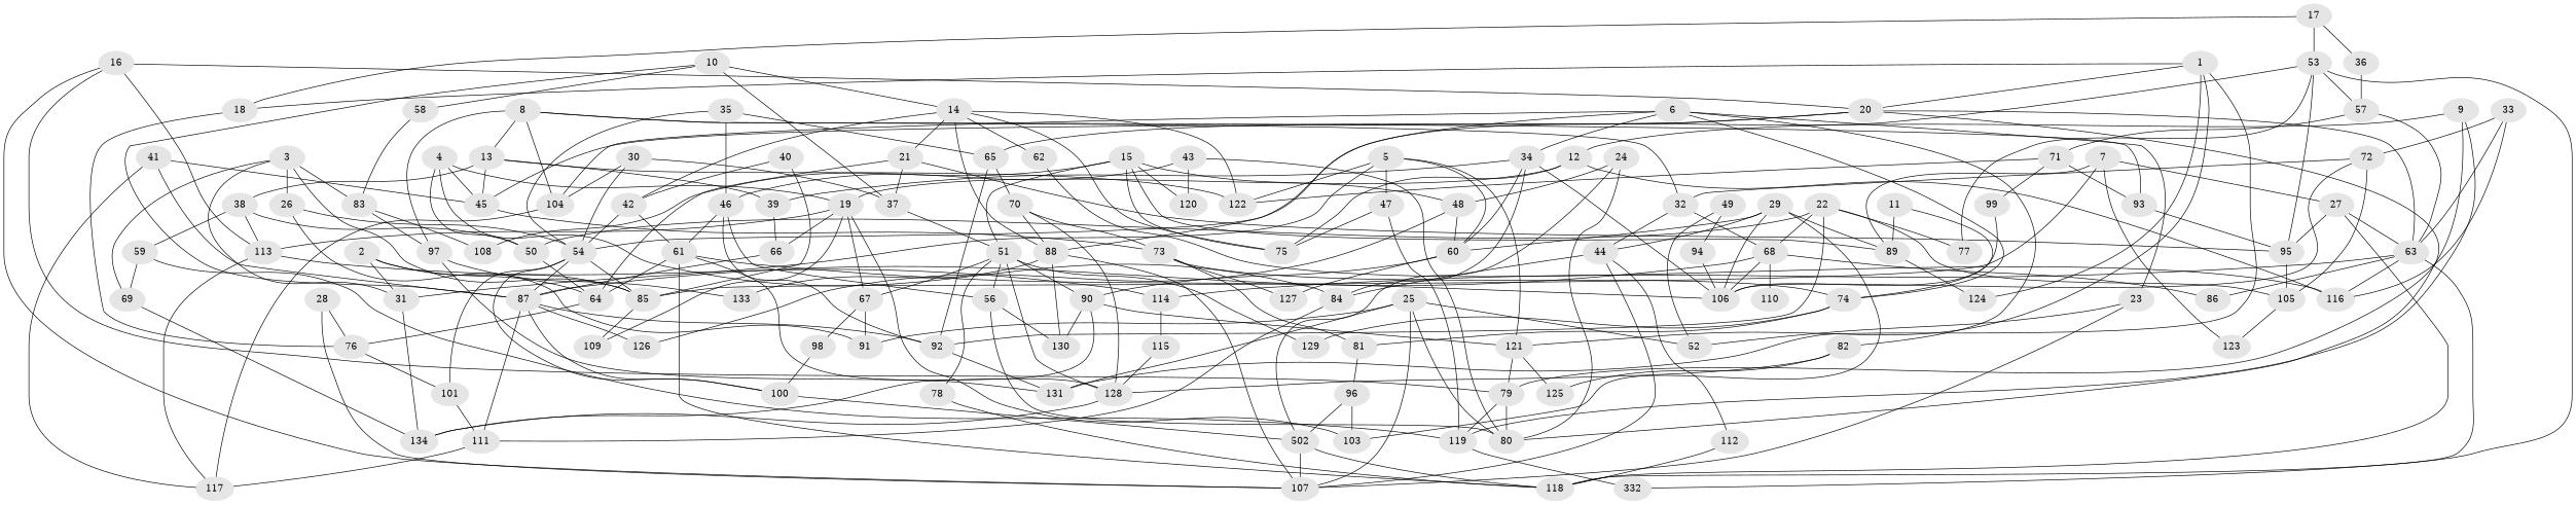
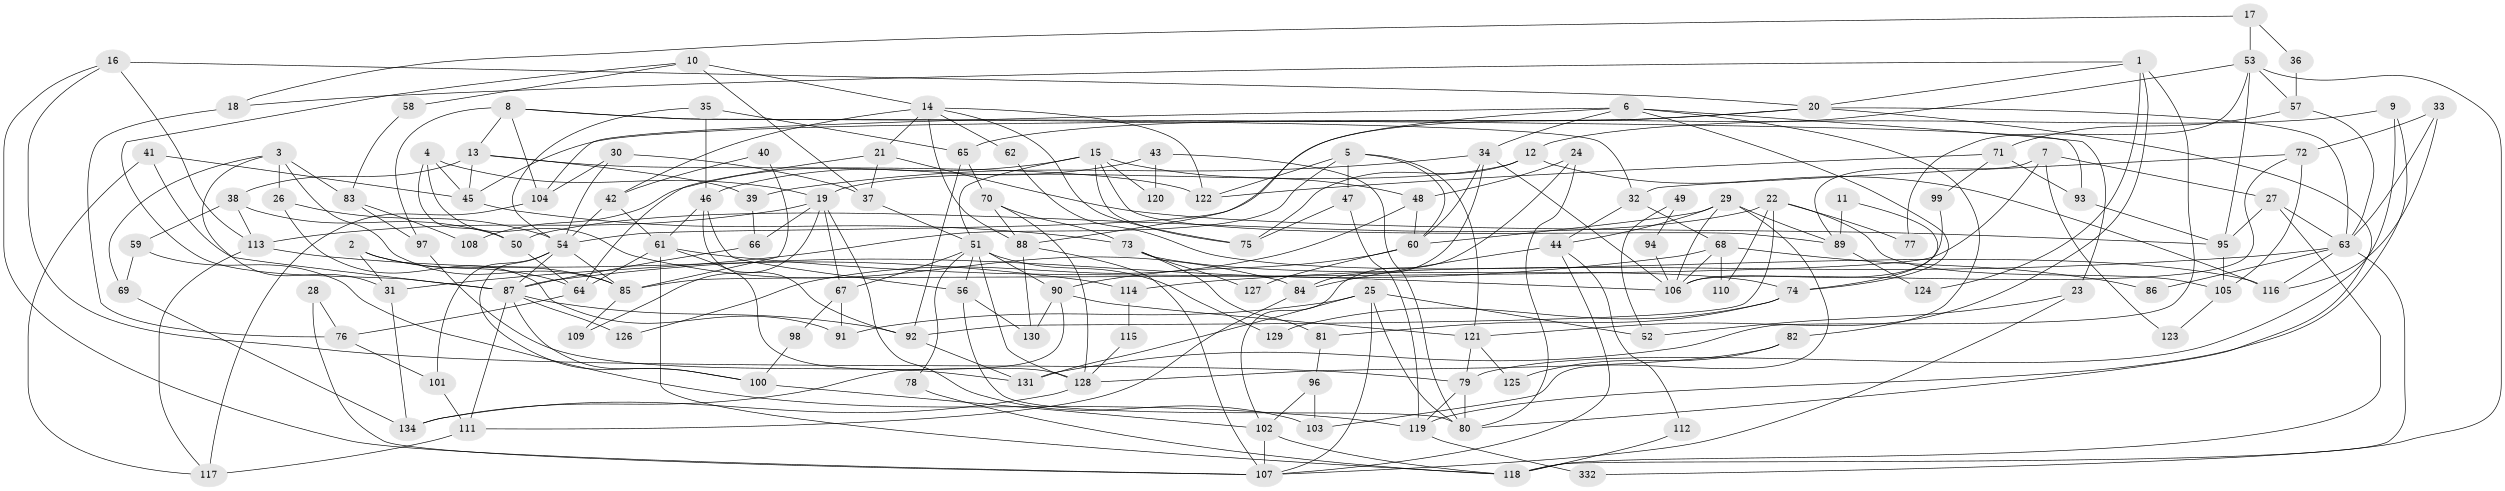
  graph {
    node [color=gray90 style=filled]
    1
    18
    20
    121
    124
    131
    76
    45
    63
    65
    80
    79
    125
    2
    31
    64
    85
    134
    109
    3
    26
    69
    83
    91
    54
    97
    108
    4
    19
    50
    84
    113
    66
    67
    103
    73
    111
    5
    47
    60
    122
    119
    75
    90
    127
    6
    23
    34
    74
    82
    88
    104
    107
    52
    39
    106
    129
    81
    128
    130
-   133
    117
    7
    27
    89
    123
    95
    118
    8
    13
    32
    93
    38
    44
    68
    9
    12
    116
    n79 [label=332]
    10
    14
    37
    58
    87
    21
    42
    62
    51
    92
    126
    100
    11
    59
    61
    15
    48
    120
    56
    78
    16
    114
    17
    36
    53
    57
    77
    101
    98
    86
    70
    105
    22
    110
    24
-   102 [label=502]
+   102
    25
    94
    28
    29
    112
    30
    33
    72
    35
    46
    71
    40
    41
    43
    49
    99
    115
    96
    1 -- 18
    1 -- 20
    1 -- 121
    1 -- 124
    1 -- 131
    18 -- 76
    20 -- 45
    20 -- 63
    20 -- 65
    20 -- 80
    121 -- 79
    121 -- 125
    76 -- 101
    45 -- 73
    63 -- 118
    63 -- 116
    63 -- 114
    63 -- 86
    65 -- 92
    65 -- 70
    79 -- 80
    79 -- 119
    2 -- 31
    2 -- 64
    2 -- 85
    31 -- 134
    64 -- 76
    85 -- 109
    3 -- 31
    3 -- 85
    3 -- 26
    3 -- 69
    3 -- 83
    26 -- 91
    26 -- 54
    69 -- 134
    83 -- 97
    83 -- 108
    54 -- 85
    54 -- 87
    54 -- 100
    54 -- 101
    97 -- 131
-   97 -- 133
    4 -- 45
    4 -- 19
    4 -- 50
    4 -- 84
    19 -- 109
    19 -- 113
    19 -- 66
    19 -- 67
    19 -- 103
    50 -- 64
    84 -- 111
    113 -- 117
    113 -- 114
    66 -- 87
    67 -- 91
    67 -- 98
    73 -- 127
    73 -- 74
    73 -- 81
    111 -- 117
    5 -- 121
    5 -- 31
    5 -- 47
    5 -- 60
    5 -- 122
    47 -- 119
    47 -- 75
    60 -- 90
    60 -- 127
    119 -- n79
    90 -- 121
    90 -- 134
    90 -- 130
    6 -- 23
    6 -- 34
    6 -- 74
    6 -- 82
    6 -- 88
    6 -- 104
    23 -- 107
    23 -- 52
    34 -- 84
    34 -- 60
    34 -- 39
    34 -- 106
    74 -- 129
    74 -- 81
    82 -- 125
    82 -- 128
    88 -- 107
    88 -- 130
-   88 -- 133
    104 -- 117
    39 -- 66
    81 -- 96
    128 -- 134
    7 -- 85
    7 -- 27
    7 -- 89
    7 -- 123
    27 -- 63
    27 -- 95
    27 -- 118
    89 -- 124
    95 -- 105
    8 -- 97
    8 -- 104
    8 -- 13
    8 -- 32
    8 -- 93
    13 -- 45
    13 -- 122
    13 -- 39
    13 -- 38
    32 -- 44
    32 -- 68
    93 -- 95
    38 -- 50
    38 -- 113
    38 -- 59
    44 -- 84
    44 -- 107
    44 -- 112
    68 -- 106
    68 -- 87
    68 -- 86
    68 -- 110
    9 -- 79
    9 -- 119
    9 -- 12
    12 -- 19
    12 -- 75
    12 -- 116
    10 -- 14
    10 -- 37
    10 -- 58
    10 -- 87
    14 -- 122
    14 -- 75
    14 -- 88
    14 -- 21
    14 -- 42
    14 -- 62
    37 -- 51
    58 -- 83
    87 -- 111
    87 -- 92
    87 -- 126
    87 -- 100
    21 -- 64
    21 -- 95
    21 -- 37
    42 -- 54
    42 -- 61
    62 -- 116
    51 -- 67
    51 -- 90
    51 -- 129
    51 -- 128
    51 -- 56
    51 -- 78
    92 -- 131
    100 -- 102
    11 -- 74
    11 -- 89
    59 -- 69
    59 -- 119
    61 -- 64
    61 -- 106
    61 -- 128
    61 -- 118
    15 -- 108
    15 -- 75
    15 -- 89
    15 -- 51
    15 -- 48
    15 -- 120
    48 -- 60
    48 -- 126
    56 -- 80
    56 -- 130
    78 -- 118
    16 -- 20
    16 -- 79
    16 -- 113
    16 -- 107
    114 -- 115
    17 -- 18
    17 -- 36
    17 -- 53
    36 -- 57
    53 -- 54
    53 -- 95
    53 -- n79
    53 -- 57
    53 -- 77
    57 -- 63
    57 -- 71
    101 -- 111
    98 -- 100
    70 -- 73
    70 -- 88
    70 -- 128
    105 -- 123
    22 -- 50
    22 -- 92
    22 -- 77
    22 -- 105
-   22 -- 68
+   22 -- 110
    24 -- 80
    24 -- 48
    24 -- 102
    102 -- 107
    102 -- 118
    25 -- 131
    25 -- 80
    25 -- 91
    25 -- 107
    25 -- 52
    94 -- 106
    28 -- 76
    28 -- 107
    29 -- 103
    29 -- 60
    29 -- 106
    29 -- 89
    29 -- 44
    112 -- 118
    30 -- 54
    30 -- 104
    30 -- 37
    33 -- 63
    33 -- 116
    33 -- 72
    72 -- 106
    72 -- 32
    72 -- 105
    35 -- 65
    35 -- 54
    35 -- 46
    46 -- 92
    46 -- 61
    46 -- 56
    71 -- 122
    71 -- 93
    71 -- 99
    40 -- 85
    40 -- 42
    41 -- 45
    41 -- 117
    41 -- 87
    43 -- 80
    43 -- 120
    43 -- 46
    49 -- 52
    49 -- 94
    99 -- 106
    115 -- 128
    96 -- 103
    96 -- 102
  }
